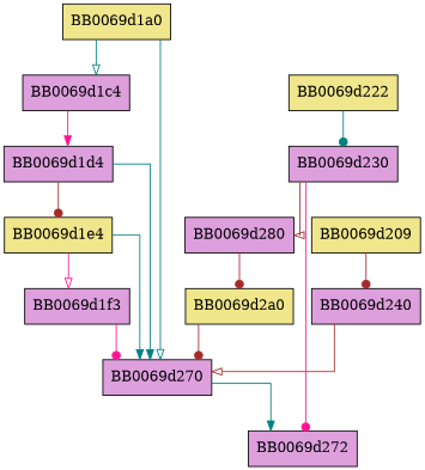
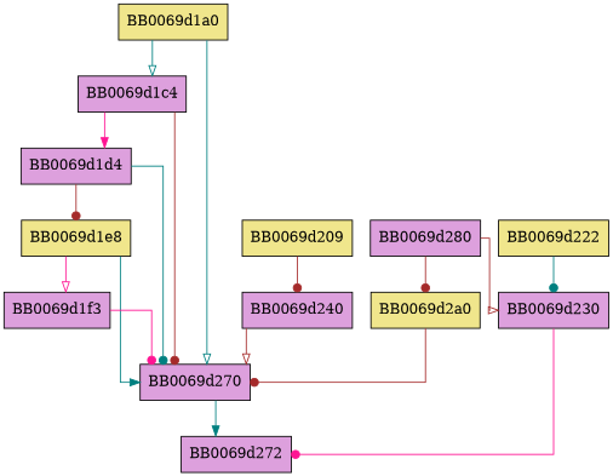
  digraph {
    splines=ortho
    node [fillcolor=plum shape=box style=filled]
    edge [arrowhead=dot color=brown]
    BB0069d1a0 [fillcolor=khaki]
    BB0069d270
    BB0069d1c4
    BB0069d272
    BB0069d1d4
-   BB0069d1e4 [fillcolor=khaki]
+   BB0069d1e4 [fillcolor=khaki label=BB0069d1e8]
    BB0069d1f3
    BB0069d209 [fillcolor=khaki]
    BB0069d240
    BB0069d280
    BB0069d230
    BB0069d2a0 [fillcolor=khaki]
    BB0069d222 [fillcolor=khaki]
    BB0069d1a0 -> BB0069d270 [arrowhead=onormal color=teal]
    BB0069d1a0 -> BB0069d1c4 [arrowhead=onormal color=teal]
    BB0069d270 -> BB0069d272 [arrowhead=normal color=teal]
+   BB0069d1c4 -> BB0069d270
    BB0069d1c4 -> BB0069d1d4 [arrowhead=normal color=deeppink]
-   BB0069d1d4 -> BB0069d270 [arrowhead=normal color=teal]
+   BB0069d1d4 -> BB0069d270 [color=teal]
    BB0069d1d4 -> BB0069d1e4
    BB0069d1e4 -> BB0069d270 [arrowhead=normal color=teal]
    BB0069d1e4 -> BB0069d1f3 [arrowhead=onormal color=deeppink]
    BB0069d1f3 -> BB0069d270 [color=deeppink]
    BB0069d209 -> BB0069d240
    BB0069d240 -> BB0069d270 [arrowhead=onormal]
-   BB0069d230 -> BB0069d280 [arrowhead=onormal]
+   BB0069d280 -> BB0069d230 [arrowhead=onormal]
    BB0069d280 -> BB0069d2a0
    BB0069d230 -> BB0069d272 [color=deeppink]
    BB0069d2a0 -> BB0069d270
    BB0069d222 -> BB0069d230 [color=teal]
  }
